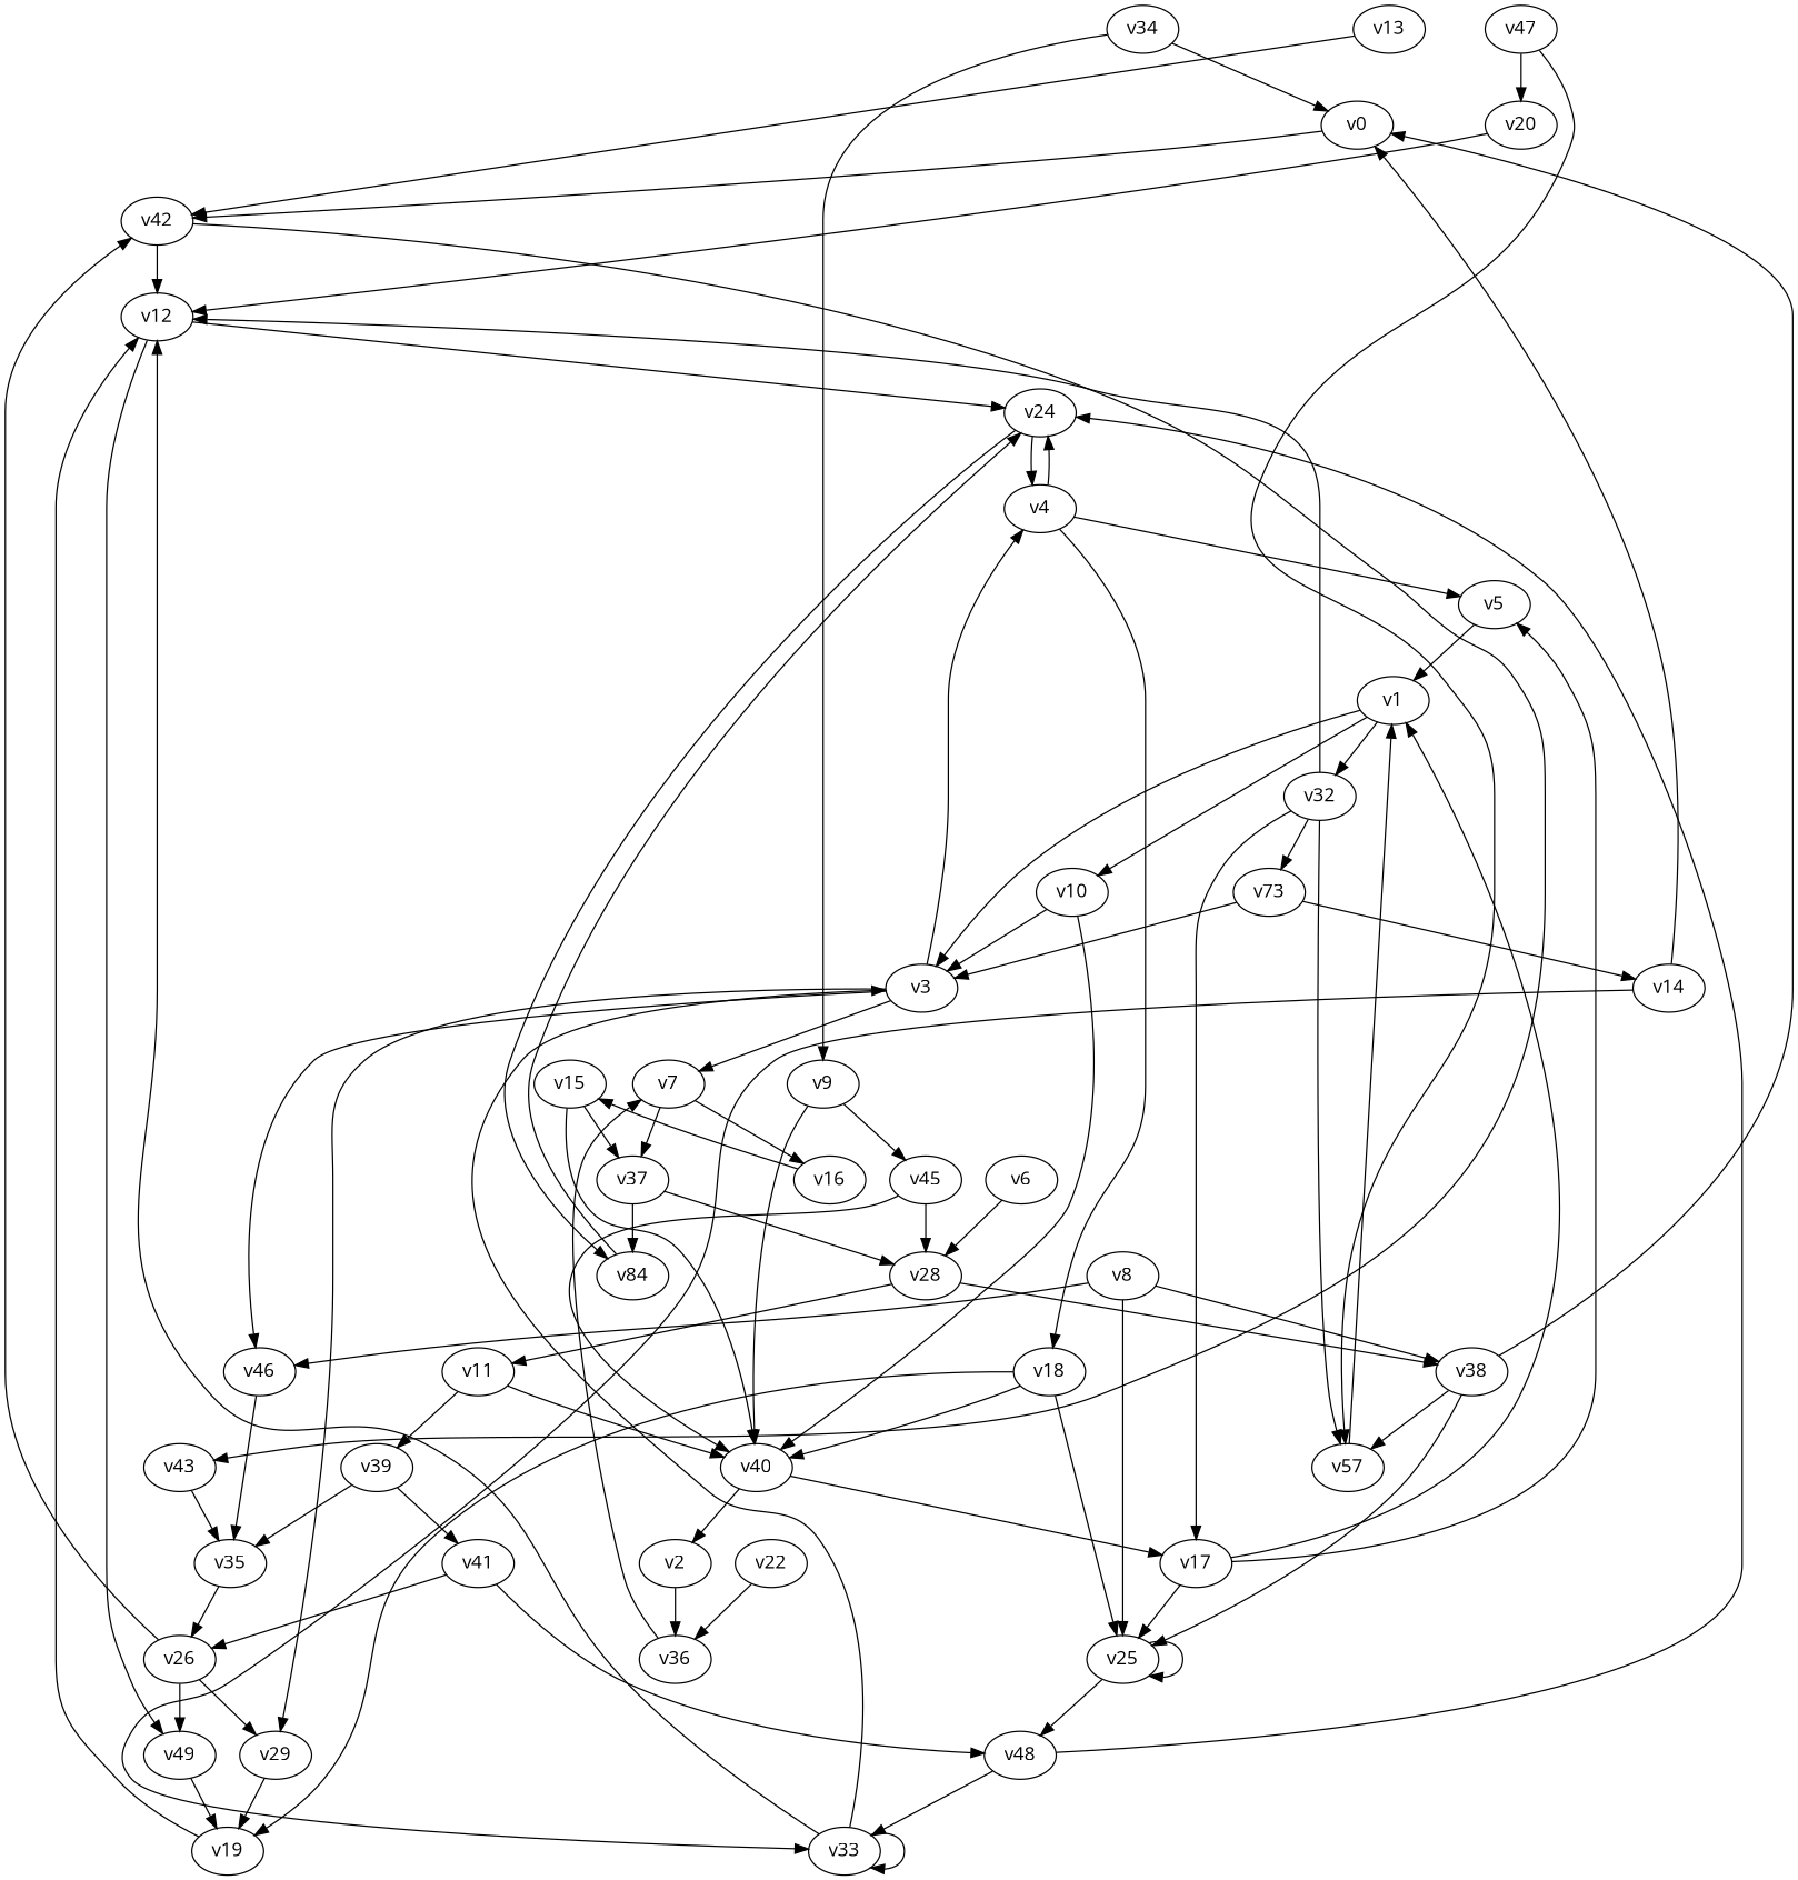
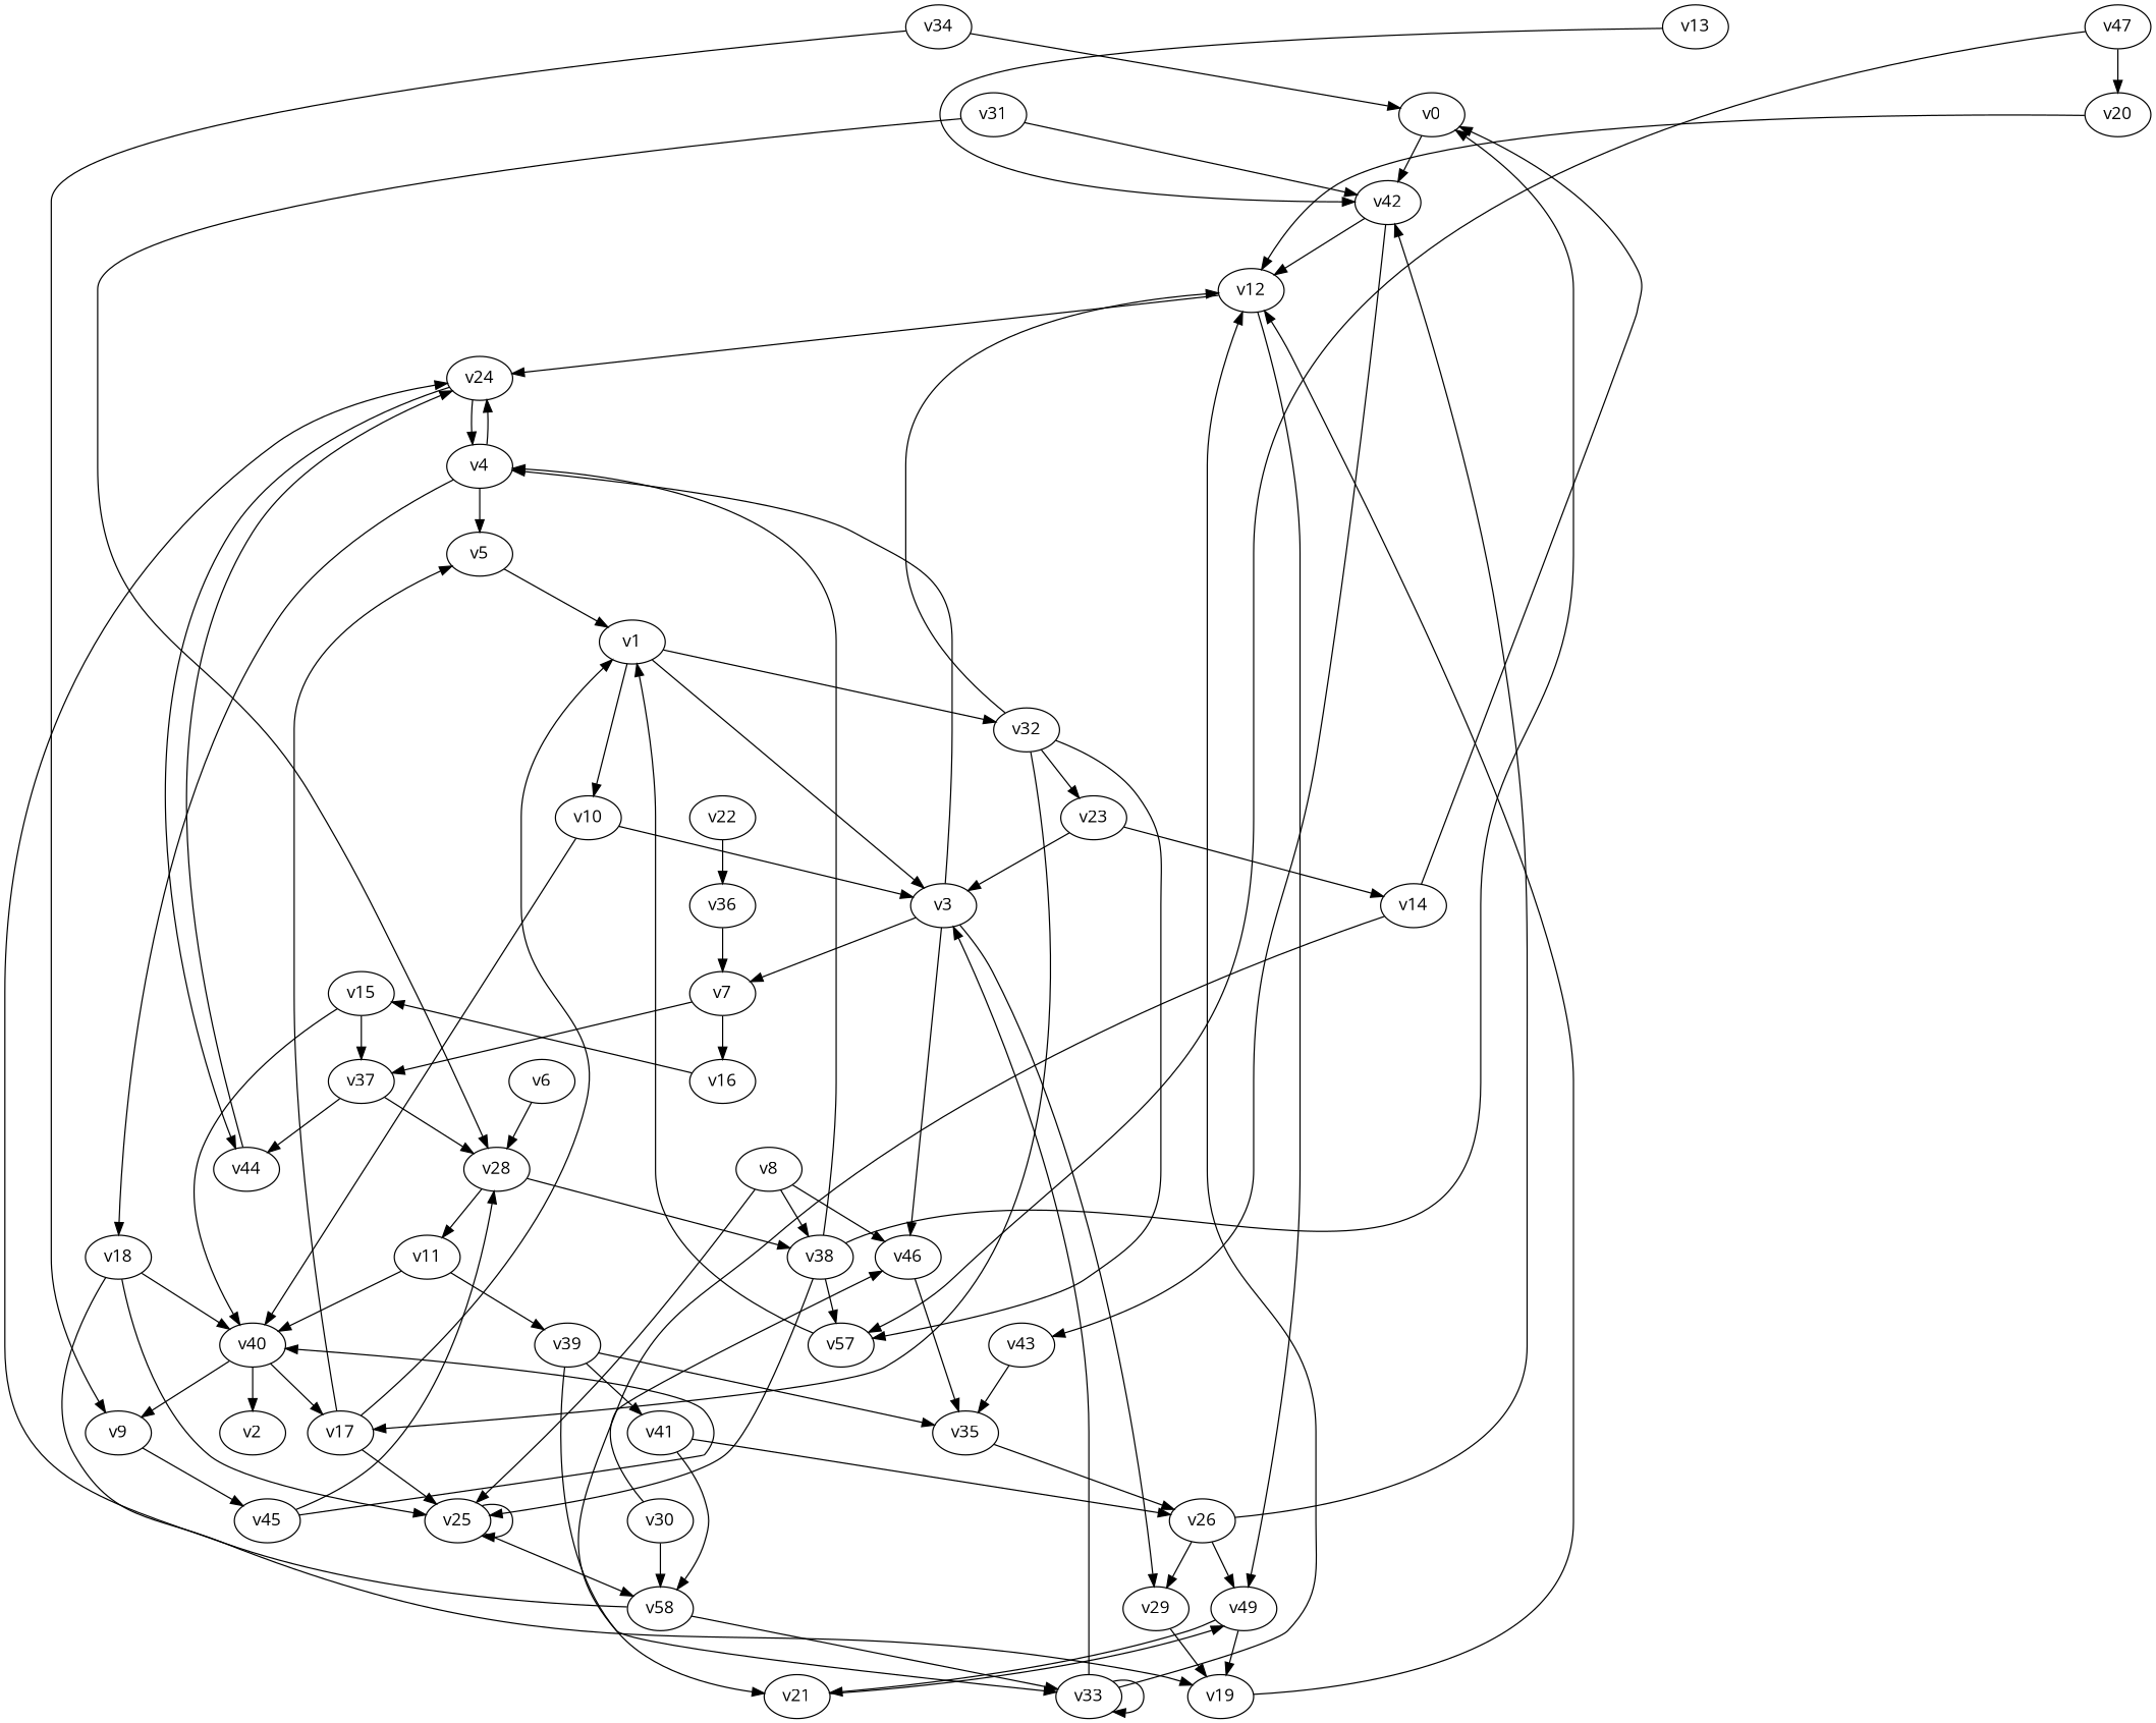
  digraph {
    fontname="Open Sans"
    node [fontname="Open Sans" player=0]
    edge [fontname="Open Sans"]
    v0 [player=1]
    v42
    v38
    v4
    v25 [player=1]
    n6 [label=v57]
    v12 [player=1]
    v43 [player=1]
    v3 [player=1]
    v1
    v10
    v32 [player=1]
    v7 [player=1]
    v29
    v46
    v40
    v17
-   v23 [label=v73]
+   v23
    v2
    v36
    v5 [player=1]
    v18 [player=1]
    v24
    v16 [player=1]
    v37 [player=1]
    v19
    v35 [player=1]
-   v44 [label=v84]
+   v44
    v6
    v28
    v11
    v15
    v8
-   v48 [player=1]
+   v48 [player=1 label=v58]
    v9
    v45
    v39 [player=1]
+   v21 [player=1]
    v41
    v49
    v13 [player=1]
    v14 [player=1]
    v33
    v20 [player=1]
    v22 [player=1]
    v26 [player=1]
+   v30 [player=1]
+   v31
    v34 [player=1]
    v47 [player=1]
    v0 -> v42
    v42 -> v12
    v42 -> v43 [constraint="t mod 4 == 0"]
    v38 -> v0
+   v38 -> v4
    v38 -> v25
    v38 -> n6
    v4 -> v5
    v4 -> v18
    v4 -> v24
    v25 -> v25
    v25 -> v48
    n6 -> v1
    v12 -> v24
    v12 -> v49
    v43 -> v35
    v3 -> v4
    v3 -> v7
    v3 -> v29
    v3 -> v46
    v1 -> v3
    v1 -> v10
    v1 -> v32
    v10 -> v3
    v10 -> v40
    v32 -> n6
    v32 -> v12
    v32 -> v17
    v32 -> v23
    v7 -> v16
    v7 -> v37
    v29 -> v19
    v46 -> v35
    v40 -> v17
    v40 -> v2
-   v9 -> v40
+   v40 -> v9
    v17 -> v25
    v17 -> v1
    v17 -> v5
    v23 -> v3
    v23 -> v14
-   v2 -> v36
    v36 -> v7
    v5 -> v1
    v18 -> v25
    v18 -> v40
    v18 -> v19
    v24 -> v4
    v24 -> v44 [constraint="t mod 5 == 1"]
    v16 -> v15 [constraint="t mod 2 == 1"]
    v37 -> v44
    v37 -> v28
    v19 -> v12
    v35 -> v26
    v44 -> v24
    v6 -> v28
    v28 -> v38
    v28 -> v11
    v11 -> v40
    v11 -> v39
    v15 -> v40
    v15 -> v37
    v8 -> v38
    v8 -> v25
    v8 -> v46
    v48 -> v24
    v48 -> v33
    v9 -> v45
    v45 -> v40 [constraint="t >= 1"]
    v45 -> v28
    v39 -> v35
+   v39 -> v21
    v39 -> v41
+   v21 -> v49 [constraint="t < 11"]
    v41 -> v48
    v41 -> v26
    v49 -> v19
+   v49 -> v21
    v13 -> v42 [constraint="t mod 5 == 0"]
    v14 -> v0
    v14 -> v33 [constraint="t mod 4 == 3"]
    v33 -> v12
    v33 -> v3
    v33 -> v33 [constraint="t mod 2 == 1"]
    v20 -> v12 [constraint="t >= 3"]
    v22 -> v36
    v26 -> v42
    v26 -> v29
    v26 -> v49
+   v30 -> v46 [constraint="t mod 3 == 1"]
+   v30 -> v48
+   v31 -> v42
+   v31 -> v28
    v34 -> v0
    v34 -> v9
    v47 -> n6 [constraint="t mod 3 == 0"]
    v47 -> v20
  }
